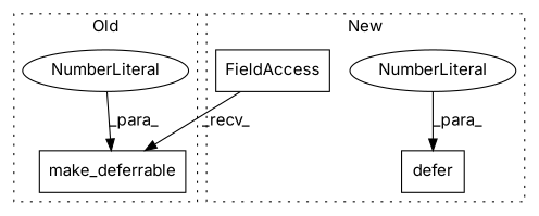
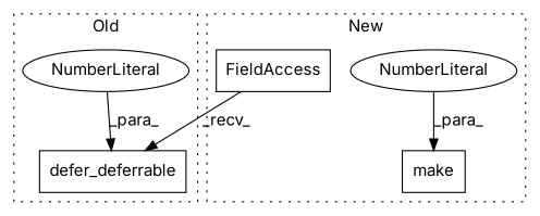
  digraph {
    fontname=Inter
    node [a=32 fontname=Inter l=1 shape=box]
    edge [fontname=Inter]
-   n1 [l="16,1" label=make_deferrable s="6683,6700"]
+   n1 [l="16,1" label=defer_deferrable s="6683,6700"]
    n2 [a=34 label=NumberLiteral s=6699 shape=ellipse]
-   n3 [l="6,1" label=defer s="6901,6908"]
+   n3 [l="6,1" label=make s="6901,6908"]
    n4 [a=22 l=7 label=FieldAccess s=6878]
    n5 [a=34 label=NumberLiteral s=6907 shape=ellipse]
    subgraph cluster_1 {
      label=Old
      style=dotted
      n1
      n2
    }
    subgraph cluster_2 {
      label=New
      style=dotted
      n3
      n4
      n5
    }
    n2 -> n1 [label=_para_]
    n4 -> n1 [label=_recv_]
    n5 -> n3 [label=_para_]
  }
